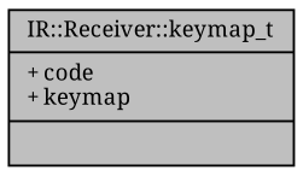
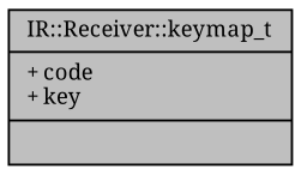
  digraph {
    fontname="Noto Serif"
-   n1 [color=black fillcolor=grey75 fontcolor=black fontname="Noto Serif" fontsize=10 height=0.2 label="{IR::Receiver::keymap_t\n|+ code\l+ keymap\l|}" shape=record style=filled width=0.4]
+   n1 [color=black fillcolor=grey75 fontcolor=black fontname="Noto Serif" fontsize=10 height=0.2 label="{IR::Receiver::keymap_t\n|+ code\l+ key\l|}" shape=record style=filled width=0.4]
  }
